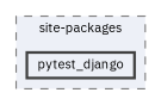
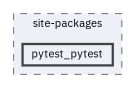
  digraph {
    compound=true
    fontname="IBM Plex Sans"
-   n1 [color=grey25 fillcolor="#edf0f7" fontname="IBM Plex Sans" fontsize=10 height=0.2 label=pytest_django shape=box style="filled,bold" width=0.4]
+   n1 [color=grey25 fillcolor="#edf0f7" fontname="IBM Plex Sans" fontsize=10 height=0.2 label=pytest_pytest shape=box style="filled,bold" width=0.4]
    subgraph cluster_1 {
      bgcolor="#edf0f7"
      fontsize=10
      label="site-packages"
      pencolor=grey50
      style="filled,dashed"
      n1
    }
  }
